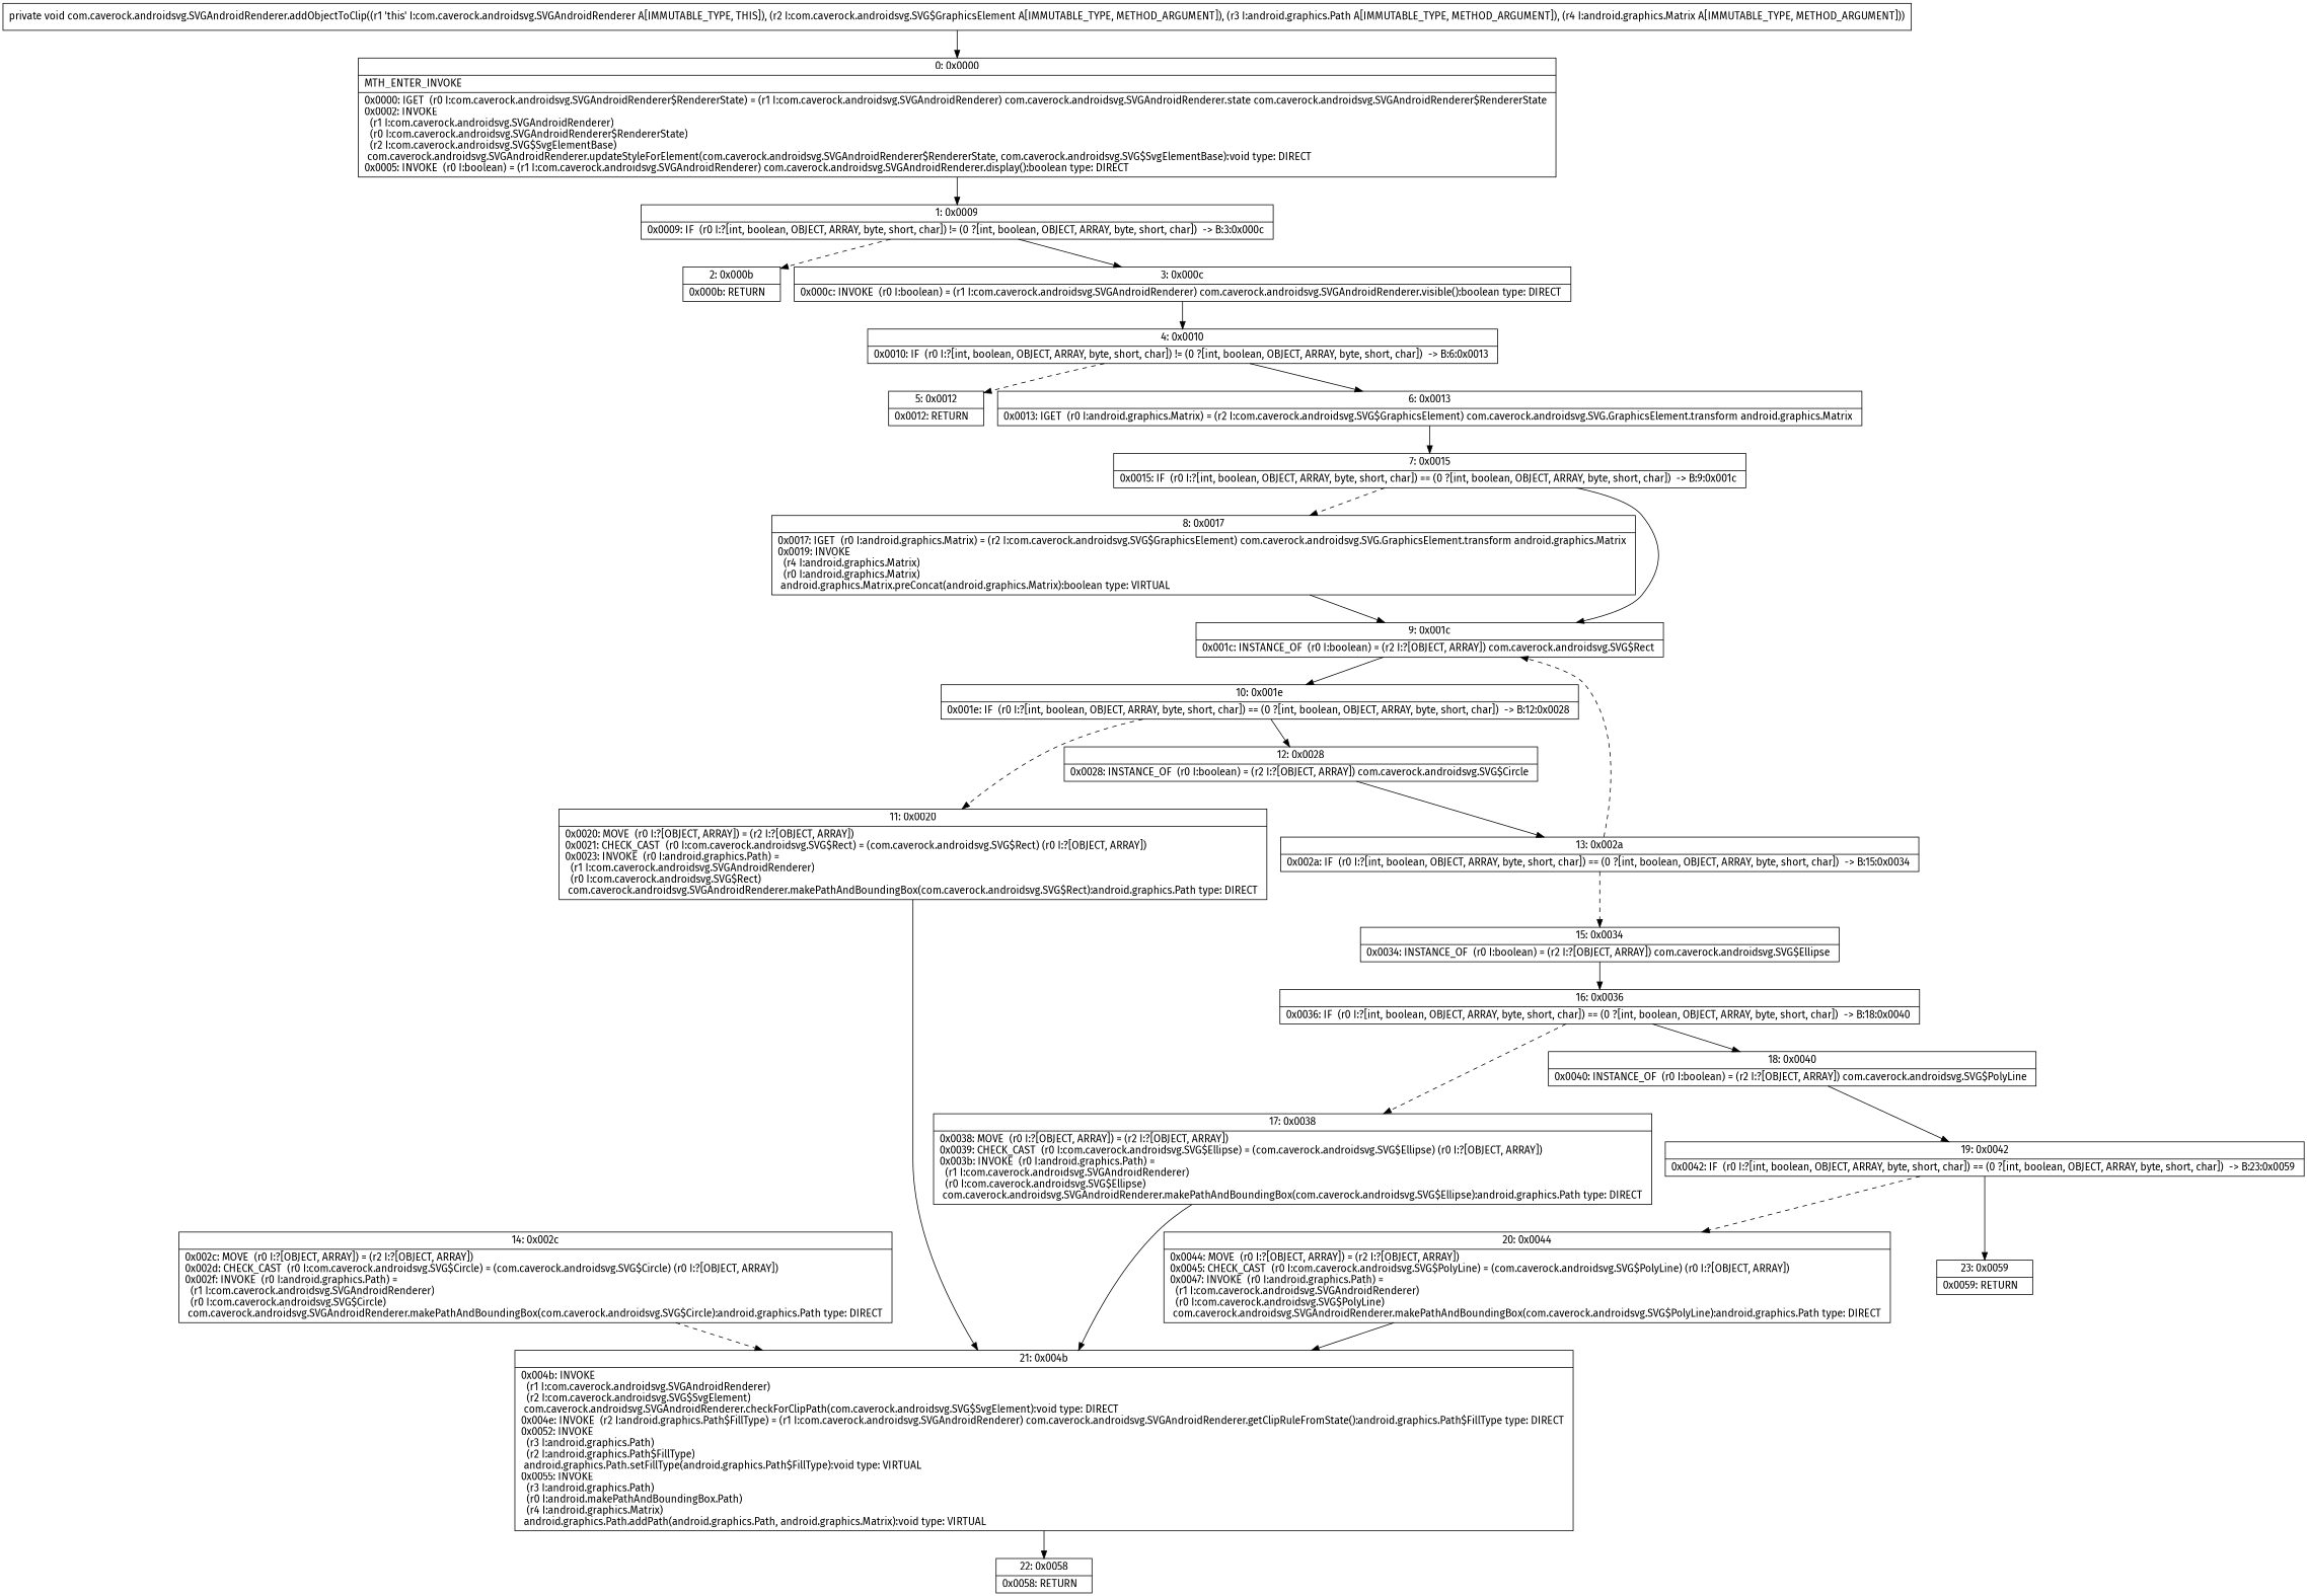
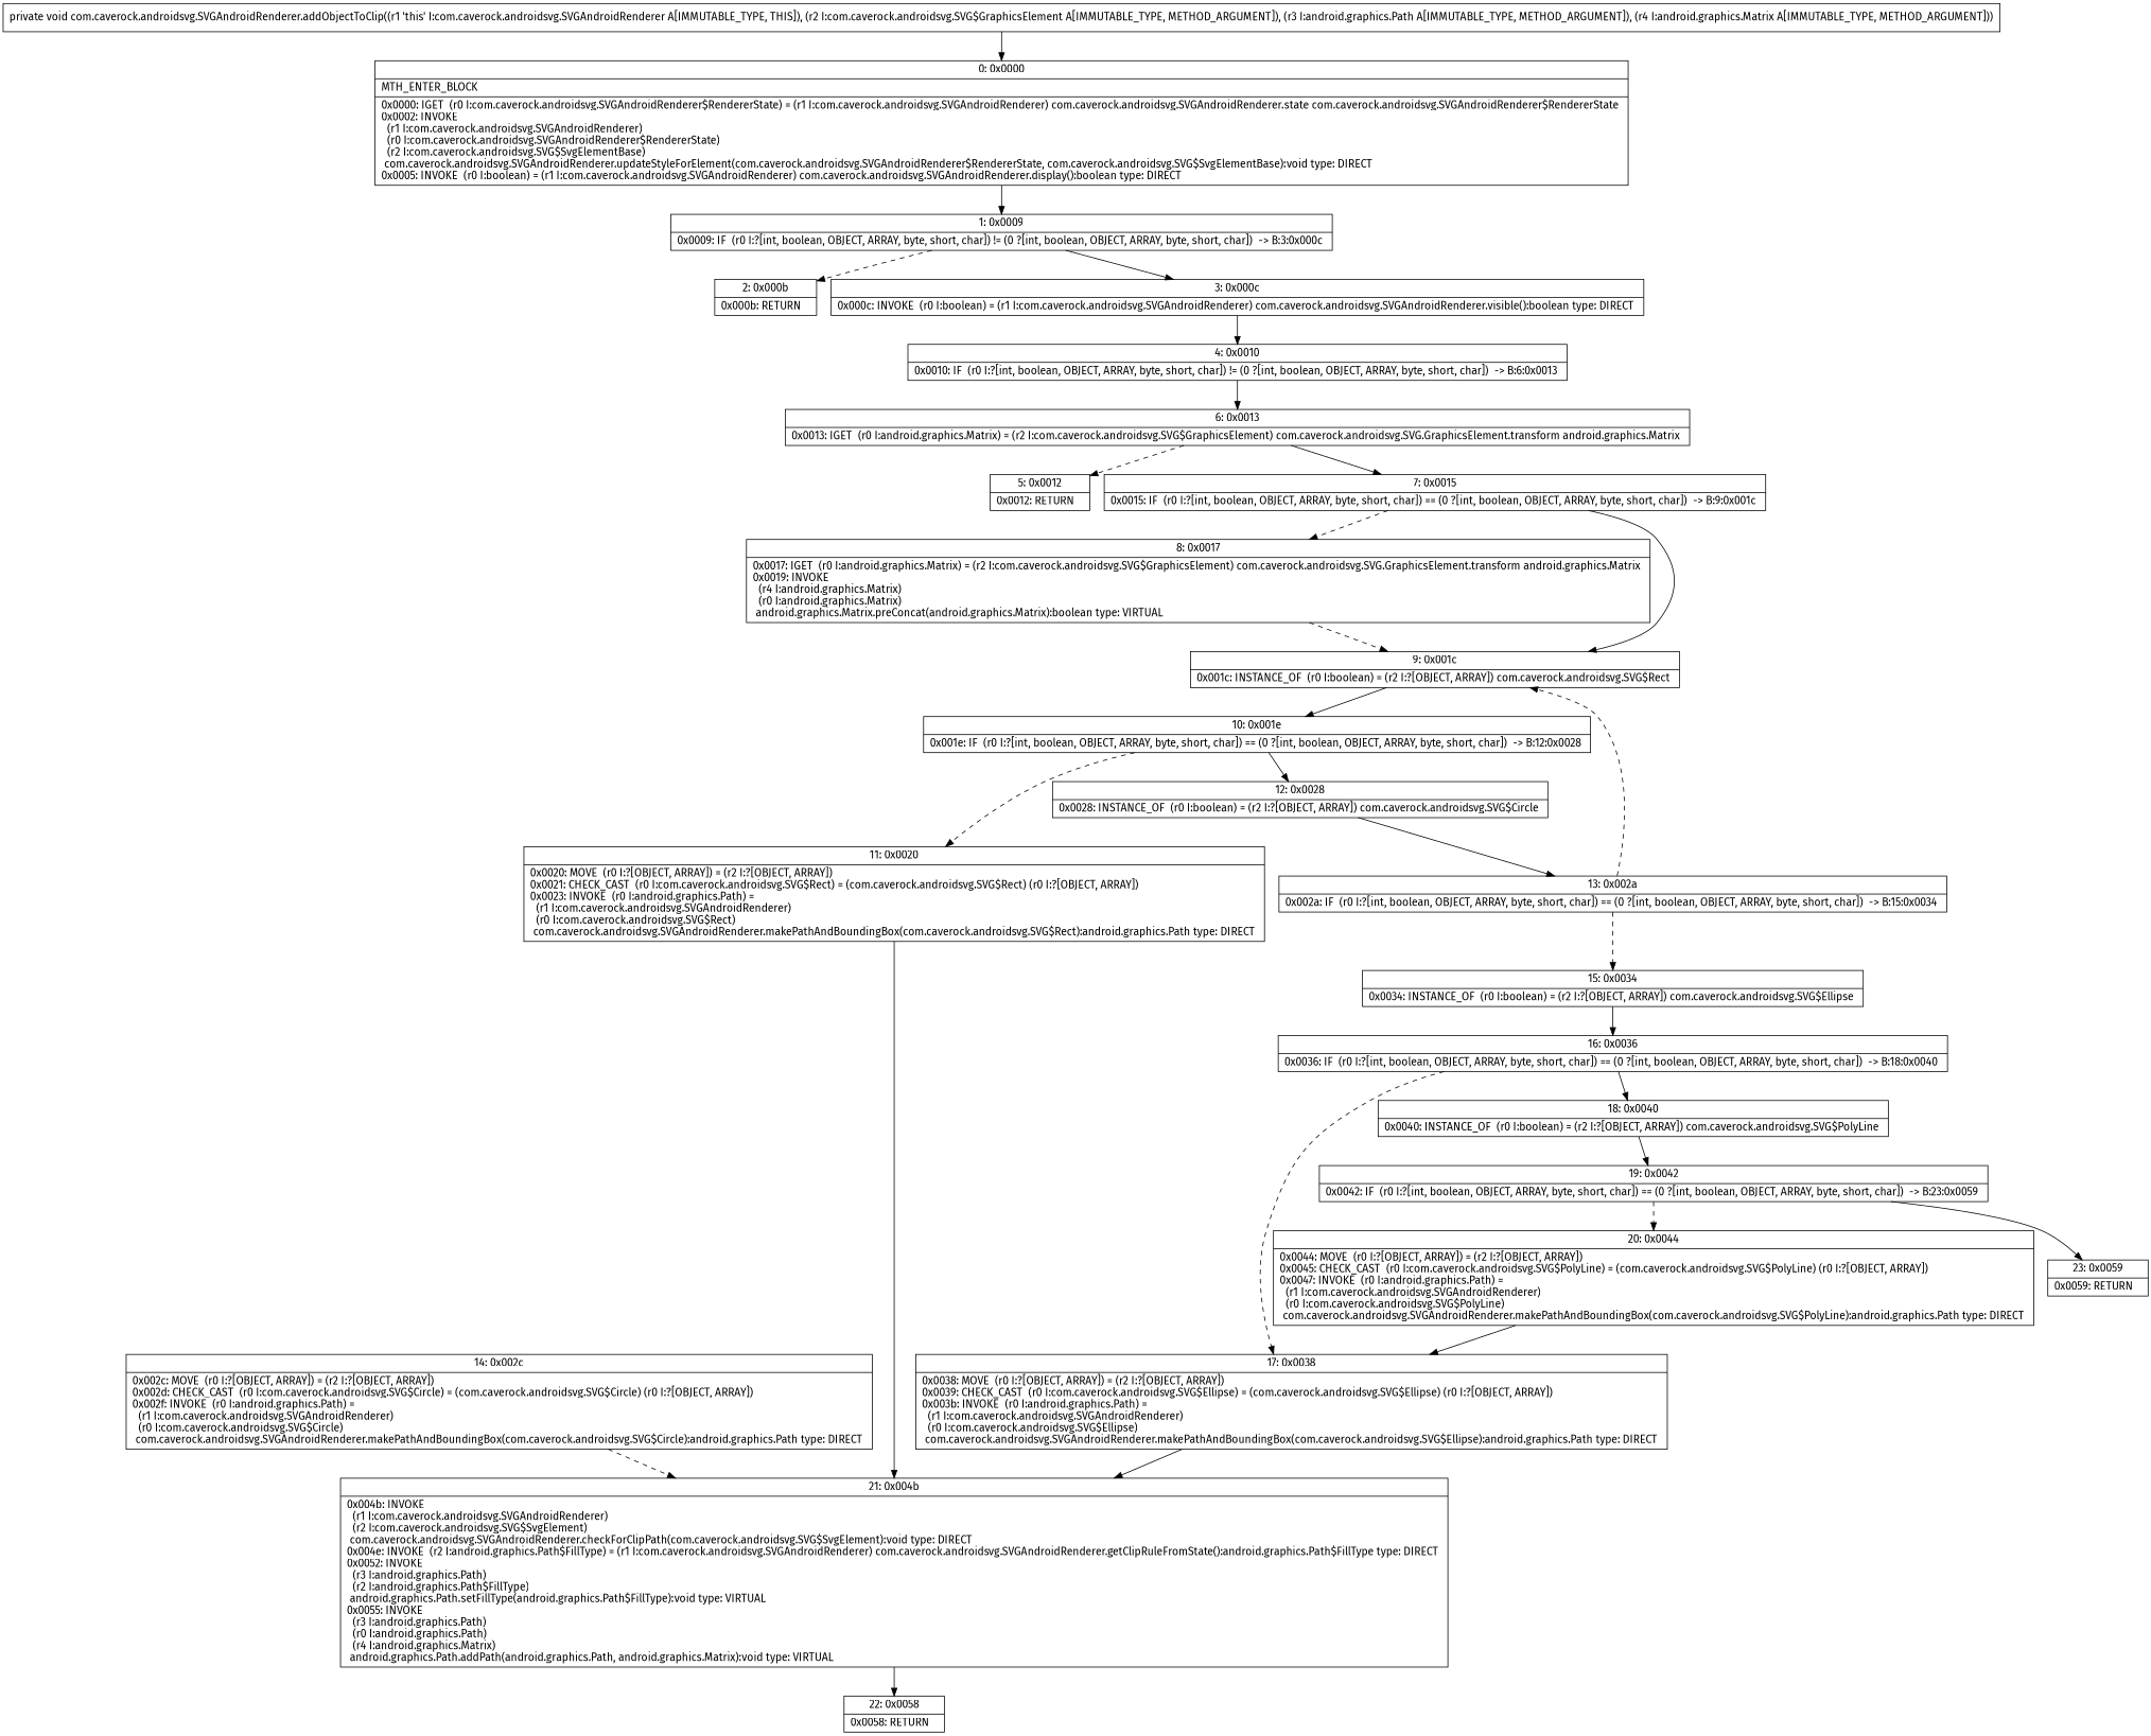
  digraph {
    fontname="Fira Sans"
    node [fontname="Fira Sans" shape=record]
    edge [fontname="Fira Sans"]
-   n1 [label="{0\:\ 0x0000|MTH_ENTER_INVOKE\l|0x0000: IGET  (r0 I:com.caverock.androidsvg.SVGAndroidRenderer$RendererState) = (r1 I:com.caverock.androidsvg.SVGAndroidRenderer) com.caverock.androidsvg.SVGAndroidRenderer.state com.caverock.androidsvg.SVGAndroidRenderer$RendererState \l0x0002: INVOKE  \l  (r1 I:com.caverock.androidsvg.SVGAndroidRenderer)\l  (r0 I:com.caverock.androidsvg.SVGAndroidRenderer$RendererState)\l  (r2 I:com.caverock.androidsvg.SVG$SvgElementBase)\l com.caverock.androidsvg.SVGAndroidRenderer.updateStyleForElement(com.caverock.androidsvg.SVGAndroidRenderer$RendererState, com.caverock.androidsvg.SVG$SvgElementBase):void type: DIRECT \l0x0005: INVOKE  (r0 I:boolean) = (r1 I:com.caverock.androidsvg.SVGAndroidRenderer) com.caverock.androidsvg.SVGAndroidRenderer.display():boolean type: DIRECT \l}"]
+   n1 [label="{0\:\ 0x0000|MTH_ENTER_BLOCK\l|0x0000: IGET  (r0 I:com.caverock.androidsvg.SVGAndroidRenderer$RendererState) = (r1 I:com.caverock.androidsvg.SVGAndroidRenderer) com.caverock.androidsvg.SVGAndroidRenderer.state com.caverock.androidsvg.SVGAndroidRenderer$RendererState \l0x0002: INVOKE  \l  (r1 I:com.caverock.androidsvg.SVGAndroidRenderer)\l  (r0 I:com.caverock.androidsvg.SVGAndroidRenderer$RendererState)\l  (r2 I:com.caverock.androidsvg.SVG$SvgElementBase)\l com.caverock.androidsvg.SVGAndroidRenderer.updateStyleForElement(com.caverock.androidsvg.SVGAndroidRenderer$RendererState, com.caverock.androidsvg.SVG$SvgElementBase):void type: DIRECT \l0x0005: INVOKE  (r0 I:boolean) = (r1 I:com.caverock.androidsvg.SVGAndroidRenderer) com.caverock.androidsvg.SVGAndroidRenderer.display():boolean type: DIRECT \l}"]
    n2 [label="{1\:\ 0x0009|0x0009: IF  (r0 I:?[int, boolean, OBJECT, ARRAY, byte, short, char]) != (0 ?[int, boolean, OBJECT, ARRAY, byte, short, char])  \-\> B:3:0x000c \l}"]
    n3 [label="{2\:\ 0x000b|0x000b: RETURN   \l}"]
    n4 [label="{3\:\ 0x000c|0x000c: INVOKE  (r0 I:boolean) = (r1 I:com.caverock.androidsvg.SVGAndroidRenderer) com.caverock.androidsvg.SVGAndroidRenderer.visible():boolean type: DIRECT \l}"]
    n5 [label="{4\:\ 0x0010|0x0010: IF  (r0 I:?[int, boolean, OBJECT, ARRAY, byte, short, char]) != (0 ?[int, boolean, OBJECT, ARRAY, byte, short, char])  \-\> B:6:0x0013 \l}"]
    n6 [label="{5\:\ 0x0012|0x0012: RETURN   \l}"]
    n7 [label="{6\:\ 0x0013|0x0013: IGET  (r0 I:android.graphics.Matrix) = (r2 I:com.caverock.androidsvg.SVG$GraphicsElement) com.caverock.androidsvg.SVG.GraphicsElement.transform android.graphics.Matrix \l}"]
    n8 [label="{7\:\ 0x0015|0x0015: IF  (r0 I:?[int, boolean, OBJECT, ARRAY, byte, short, char]) == (0 ?[int, boolean, OBJECT, ARRAY, byte, short, char])  \-\> B:9:0x001c \l}"]
    n9 [label="{8\:\ 0x0017|0x0017: IGET  (r0 I:android.graphics.Matrix) = (r2 I:com.caverock.androidsvg.SVG$GraphicsElement) com.caverock.androidsvg.SVG.GraphicsElement.transform android.graphics.Matrix \l0x0019: INVOKE  \l  (r4 I:android.graphics.Matrix)\l  (r0 I:android.graphics.Matrix)\l android.graphics.Matrix.preConcat(android.graphics.Matrix):boolean type: VIRTUAL \l}"]
    n10 [label="{9\:\ 0x001c|0x001c: INSTANCE_OF  (r0 I:boolean) = (r2 I:?[OBJECT, ARRAY]) com.caverock.androidsvg.SVG$Rect \l}"]
    n11 [label="{10\:\ 0x001e|0x001e: IF  (r0 I:?[int, boolean, OBJECT, ARRAY, byte, short, char]) == (0 ?[int, boolean, OBJECT, ARRAY, byte, short, char])  \-\> B:12:0x0028 \l}"]
    n12 [label="{11\:\ 0x0020|0x0020: MOVE  (r0 I:?[OBJECT, ARRAY]) = (r2 I:?[OBJECT, ARRAY]) \l0x0021: CHECK_CAST  (r0 I:com.caverock.androidsvg.SVG$Rect) = (com.caverock.androidsvg.SVG$Rect) (r0 I:?[OBJECT, ARRAY]) \l0x0023: INVOKE  (r0 I:android.graphics.Path) = \l  (r1 I:com.caverock.androidsvg.SVGAndroidRenderer)\l  (r0 I:com.caverock.androidsvg.SVG$Rect)\l com.caverock.androidsvg.SVGAndroidRenderer.makePathAndBoundingBox(com.caverock.androidsvg.SVG$Rect):android.graphics.Path type: DIRECT \l}"]
    n13 [label="{12\:\ 0x0028|0x0028: INSTANCE_OF  (r0 I:boolean) = (r2 I:?[OBJECT, ARRAY]) com.caverock.androidsvg.SVG$Circle \l}"]
-   n14 [label="{21\:\ 0x004b|0x004b: INVOKE  \l  (r1 I:com.caverock.androidsvg.SVGAndroidRenderer)\l  (r2 I:com.caverock.androidsvg.SVG$SvgElement)\l com.caverock.androidsvg.SVGAndroidRenderer.checkForClipPath(com.caverock.androidsvg.SVG$SvgElement):void type: DIRECT \l0x004e: INVOKE  (r2 I:android.graphics.Path$FillType) = (r1 I:com.caverock.androidsvg.SVGAndroidRenderer) com.caverock.androidsvg.SVGAndroidRenderer.getClipRuleFromState():android.graphics.Path$FillType type: DIRECT \l0x0052: INVOKE  \l  (r3 I:android.graphics.Path)\l  (r2 I:android.graphics.Path$FillType)\l android.graphics.Path.setFillType(android.graphics.Path$FillType):void type: VIRTUAL \l0x0055: INVOKE  \l  (r3 I:android.graphics.Path)\l  (r0 I:android.makePathAndBoundingBox.Path)\l  (r4 I:android.graphics.Matrix)\l android.graphics.Path.addPath(android.graphics.Path, android.graphics.Matrix):void type: VIRTUAL \l}"]
+   n14 [label="{21\:\ 0x004b|0x004b: INVOKE  \l  (r1 I:com.caverock.androidsvg.SVGAndroidRenderer)\l  (r2 I:com.caverock.androidsvg.SVG$SvgElement)\l com.caverock.androidsvg.SVGAndroidRenderer.checkForClipPath(com.caverock.androidsvg.SVG$SvgElement):void type: DIRECT \l0x004e: INVOKE  (r2 I:android.graphics.Path$FillType) = (r1 I:com.caverock.androidsvg.SVGAndroidRenderer) com.caverock.androidsvg.SVGAndroidRenderer.getClipRuleFromState():android.graphics.Path$FillType type: DIRECT \l0x0052: INVOKE  \l  (r3 I:android.graphics.Path)\l  (r2 I:android.graphics.Path$FillType)\l android.graphics.Path.setFillType(android.graphics.Path$FillType):void type: VIRTUAL \l0x0055: INVOKE  \l  (r3 I:android.graphics.Path)\l  (r0 I:android.graphics.Path)\l  (r4 I:android.graphics.Matrix)\l android.graphics.Path.addPath(android.graphics.Path, android.graphics.Matrix):void type: VIRTUAL \l}"]
    n15 [label="{13\:\ 0x002a|0x002a: IF  (r0 I:?[int, boolean, OBJECT, ARRAY, byte, short, char]) == (0 ?[int, boolean, OBJECT, ARRAY, byte, short, char])  \-\> B:15:0x0034 \l}"]
    n16 [label="{22\:\ 0x0058|0x0058: RETURN   \l}"]
    n17 [label="{15\:\ 0x0034|0x0034: INSTANCE_OF  (r0 I:boolean) = (r2 I:?[OBJECT, ARRAY]) com.caverock.androidsvg.SVG$Ellipse \l}"]
    n18 [label="{14\:\ 0x002c|0x002c: MOVE  (r0 I:?[OBJECT, ARRAY]) = (r2 I:?[OBJECT, ARRAY]) \l0x002d: CHECK_CAST  (r0 I:com.caverock.androidsvg.SVG$Circle) = (com.caverock.androidsvg.SVG$Circle) (r0 I:?[OBJECT, ARRAY]) \l0x002f: INVOKE  (r0 I:android.graphics.Path) = \l  (r1 I:com.caverock.androidsvg.SVGAndroidRenderer)\l  (r0 I:com.caverock.androidsvg.SVG$Circle)\l com.caverock.androidsvg.SVGAndroidRenderer.makePathAndBoundingBox(com.caverock.androidsvg.SVG$Circle):android.graphics.Path type: DIRECT \l}"]
    n19 [label="{16\:\ 0x0036|0x0036: IF  (r0 I:?[int, boolean, OBJECT, ARRAY, byte, short, char]) == (0 ?[int, boolean, OBJECT, ARRAY, byte, short, char])  \-\> B:18:0x0040 \l}"]
    n20 [label="{17\:\ 0x0038|0x0038: MOVE  (r0 I:?[OBJECT, ARRAY]) = (r2 I:?[OBJECT, ARRAY]) \l0x0039: CHECK_CAST  (r0 I:com.caverock.androidsvg.SVG$Ellipse) = (com.caverock.androidsvg.SVG$Ellipse) (r0 I:?[OBJECT, ARRAY]) \l0x003b: INVOKE  (r0 I:android.graphics.Path) = \l  (r1 I:com.caverock.androidsvg.SVGAndroidRenderer)\l  (r0 I:com.caverock.androidsvg.SVG$Ellipse)\l com.caverock.androidsvg.SVGAndroidRenderer.makePathAndBoundingBox(com.caverock.androidsvg.SVG$Ellipse):android.graphics.Path type: DIRECT \l}"]
    n21 [label="{18\:\ 0x0040|0x0040: INSTANCE_OF  (r0 I:boolean) = (r2 I:?[OBJECT, ARRAY]) com.caverock.androidsvg.SVG$PolyLine \l}"]
    n22 [label="{19\:\ 0x0042|0x0042: IF  (r0 I:?[int, boolean, OBJECT, ARRAY, byte, short, char]) == (0 ?[int, boolean, OBJECT, ARRAY, byte, short, char])  \-\> B:23:0x0059 \l}"]
    n23 [label="{20\:\ 0x0044|0x0044: MOVE  (r0 I:?[OBJECT, ARRAY]) = (r2 I:?[OBJECT, ARRAY]) \l0x0045: CHECK_CAST  (r0 I:com.caverock.androidsvg.SVG$PolyLine) = (com.caverock.androidsvg.SVG$PolyLine) (r0 I:?[OBJECT, ARRAY]) \l0x0047: INVOKE  (r0 I:android.graphics.Path) = \l  (r1 I:com.caverock.androidsvg.SVGAndroidRenderer)\l  (r0 I:com.caverock.androidsvg.SVG$PolyLine)\l com.caverock.androidsvg.SVGAndroidRenderer.makePathAndBoundingBox(com.caverock.androidsvg.SVG$PolyLine):android.graphics.Path type: DIRECT \l}"]
    n24 [label="{23\:\ 0x0059|0x0059: RETURN   \l}"]
    n25 [label="{private void com.caverock.androidsvg.SVGAndroidRenderer.addObjectToClip((r1 'this' I:com.caverock.androidsvg.SVGAndroidRenderer A[IMMUTABLE_TYPE, THIS]), (r2 I:com.caverock.androidsvg.SVG$GraphicsElement A[IMMUTABLE_TYPE, METHOD_ARGUMENT]), (r3 I:android.graphics.Path A[IMMUTABLE_TYPE, METHOD_ARGUMENT]), (r4 I:android.graphics.Matrix A[IMMUTABLE_TYPE, METHOD_ARGUMENT])) }"]
    n1 -> n2
    n2 -> n3 [style=dashed]
    n2 -> n4
    n4 -> n5
-   n5 -> n6 [style=dashed]
+   n7 -> n6 [style=dashed]
    n5 -> n7
    n7 -> n8
    n8 -> n9 [style=dashed]
    n8 -> n10
-   n9 -> n10
+   n9 -> n10 [style=dashed]
    n10 -> n11
    n11 -> n12 [style=dashed]
    n11 -> n13
    n12 -> n14
    n13 -> n15
    n14 -> n16
    n15 -> n10 [style=dashed]
    n15 -> n17 [style=dashed]
    n17 -> n19
    n18 -> n14 [style=dashed]
    n19 -> n20 [style=dashed]
    n19 -> n21
    n20 -> n14
    n21 -> n22
    n22 -> n23 [style=dashed]
    n22 -> n24
-   n23 -> n14
+   n23 -> n20
    n25 -> n1
  }
